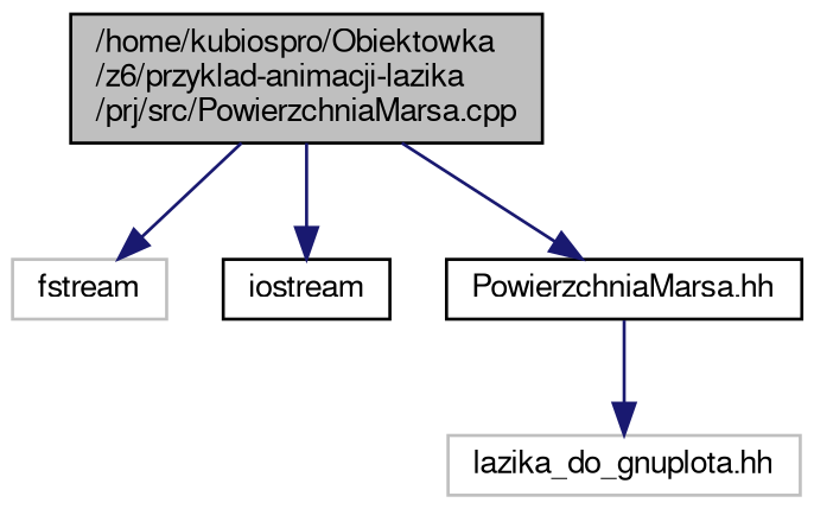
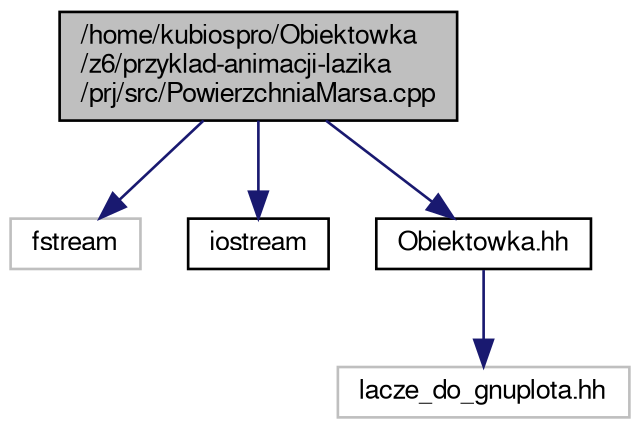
  digraph {
    node [color=black fillcolor=white fontname=FreeSans fontsize=10 shape=record style=filled]
    edge [color=midnightblue fontname=FreeSans fontsize=10 labelfontname=FreeSans labelfontsize=10 style=solid]
    n1 [fillcolor=grey75 fontcolor=black height=0.2 label="/home/kubiospro/Obiektowka\l/z6/przyklad-animacji-lazika\l/prj/src/PowierzchniaMarsa.cpp" width=0.4]
    n2 [color=grey75 height=0.2 label=fstream width=0.4]
    n3 [height=0.2 label=iostream width=0.4]
-   n4 [height=0.2 label="PowierzchniaMarsa.hh" width=0.4]
-   n5 [color=grey75 height=0.2 label="lazika_do_gnuplota.hh" width=0.4]
+   n4 [height=0.2 label="Obiektowka.hh" width=0.4]
+   n5 [color=grey75 height=0.2 label="lacze_do_gnuplota.hh" width=0.4]
    n1 -> n2
    n1 -> n3
    n1 -> n4
    n4 -> n5
  }
